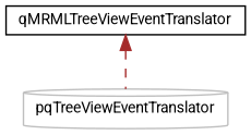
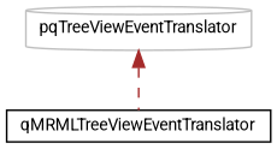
  digraph {
    rankdir=TB
    fontname=Roboto
    node [fontname=Roboto fontsize=10]
    n1 [color=grey75 height=0.2 label=pqTreeViewEventTranslator shape=cylinder width=0.4]
    n2 [color=black height=0.2 label=qMRMLTreeViewEventTranslator shape=box width=0.4]
-   n2 -> n1 [color=brown dir=back fontname=Roboto fontsize=10 labelfontname=Helvetica labelfontsize=10 style=dashed]
+   n1 -> n2 [color=brown dir=back fontname=Roboto fontsize=10 labelfontname=Helvetica labelfontsize=10 style=dashed]
  }
